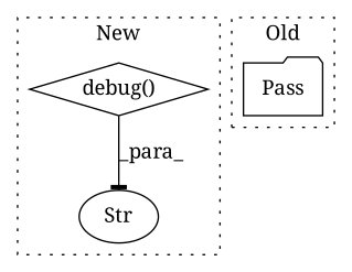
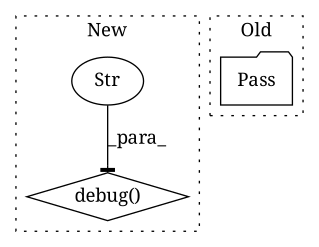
  digraph {
    fontname="Noto Serif"
    node [fontname="Noto Serif"]
    n1 [a=75 l="13,1" label="debug()" s="15357,15414" shape=diamond]
    n2 [a=66 l=44 label=Str s=15370 shape=ellipse]
    n3 [a=62 l=4 label=Pass s=20483 shape=folder]
    subgraph cluster_1 {
      label=New
      style=dotted
      n1
      n2
    }
    subgraph cluster_2 {
      label=Old
      style=dotted
      n3
    }
-   n1 -> n2 [label=_para_ arrowhead=tee fontname="Noto Serif"]
+   n2 -> n1 [label=_para_ arrowhead=tee fontname="Noto Serif"]
  }
